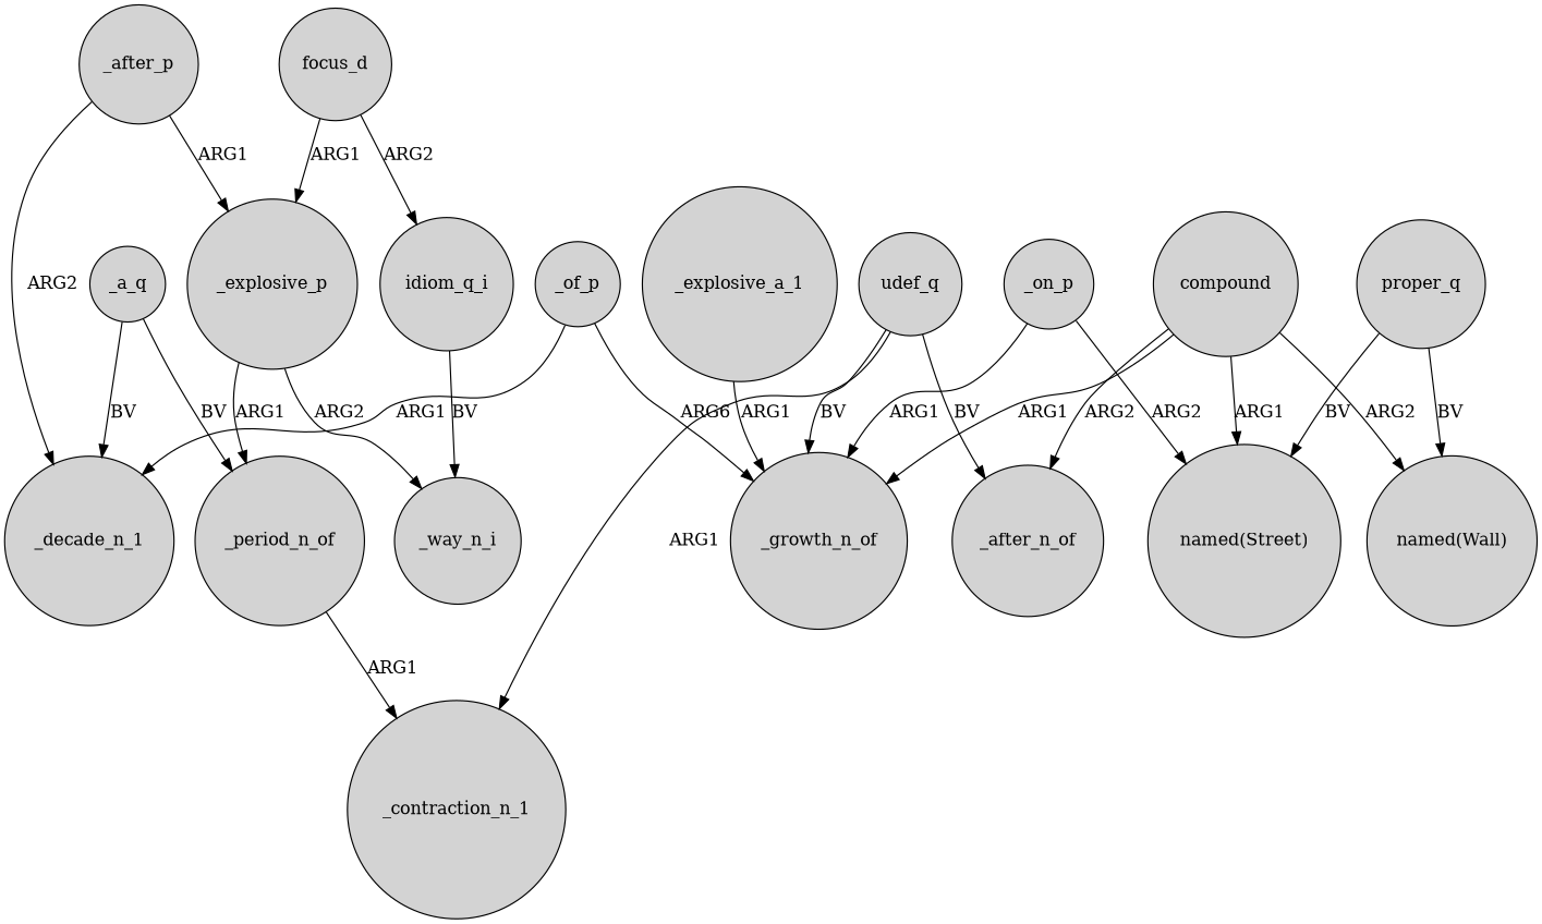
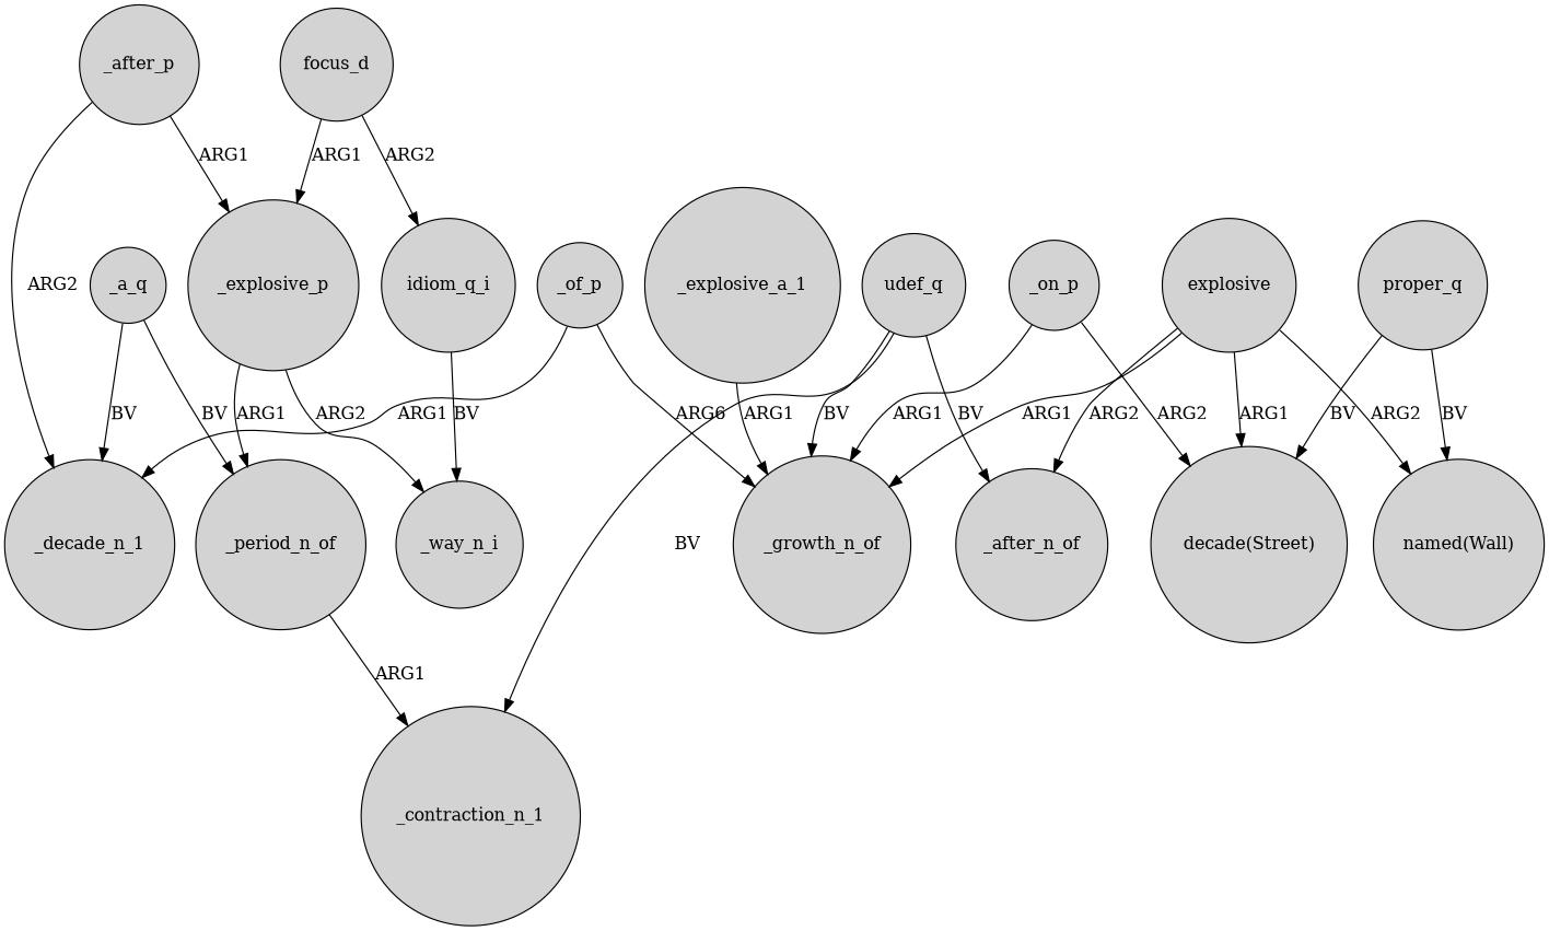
  digraph {
    node [shape=circle style=filled]
    _after_p
    _decade_n_1
    n3 [label=_explosive_p]
    _period_n_of
    _way_n_i
    _contraction_n_1
    _a_q
    focus_d
    idiom_q_i
-   compound
-   "named(Street)"
+   compound [label=explosive]
+   "named(Street)" [label="decade(Street)"]
    "named(Wall)"
    _growth_n_of
    n14 [label=_after_n_of]
    proper_q
    _of_p
    _explosive_a_1
    _on_p
    udef_q
    _after_p -> _decade_n_1 [label=ARG2]
    _after_p -> n3 [label=ARG1]
    n3 -> _period_n_of [label=ARG1]
    n3 -> _way_n_i [label=ARG2]
    _period_n_of -> _contraction_n_1 [label=ARG1]
    _a_q -> _decade_n_1 [label=BV]
    _a_q -> _period_n_of [label=BV]
    focus_d -> n3 [label=ARG1]
    focus_d -> idiom_q_i [label=ARG2]
    idiom_q_i -> _way_n_i [label=BV]
    compound -> "named(Street)" [label=ARG1]
    compound -> "named(Wall)" [label=ARG2]
    compound -> _growth_n_of [label=ARG1]
    compound -> n14 [label=ARG2]
    proper_q -> "named(Street)" [label=BV]
    proper_q -> "named(Wall)" [label=BV]
    _of_p -> _decade_n_1 [label=ARG1]
    _of_p -> _growth_n_of [label=ARG6]
    _explosive_a_1 -> _growth_n_of [label=ARG1]
    _on_p -> "named(Street)" [label=ARG2]
    _on_p -> _growth_n_of [label=ARG1]
-   udef_q -> _contraction_n_1 [label=ARG1]
+   udef_q -> _contraction_n_1 [label=BV]
    udef_q -> _growth_n_of [label=BV]
    udef_q -> n14 [label=BV]
  }
